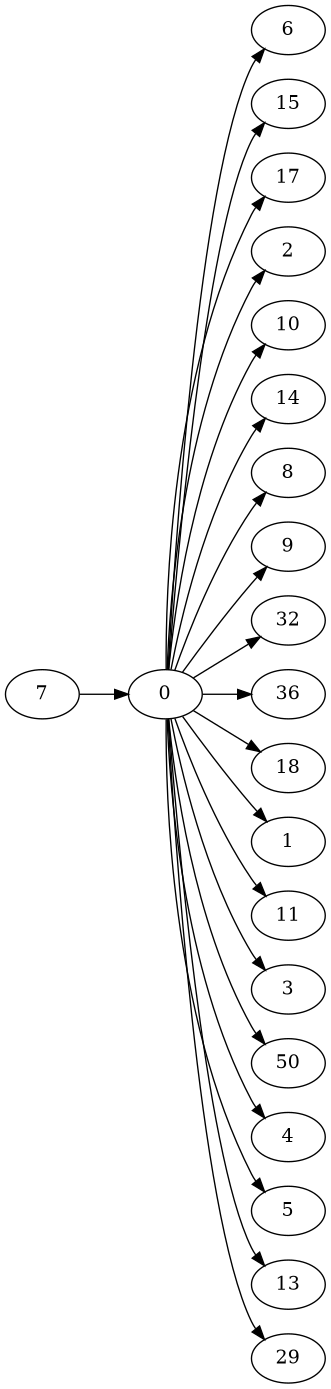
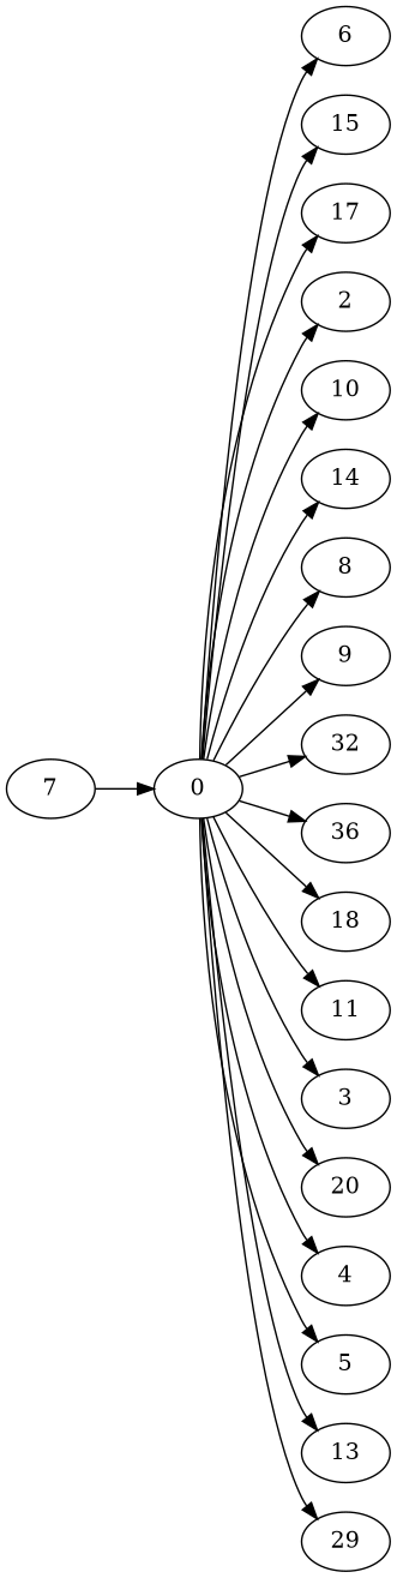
  digraph {
    "Duplicate states"=0
    GraphType=Fork
    "Max states in OPEN"=0
    Modes="120000ms; topo-ordered tasks, ; Pruning: task equivalence, fixed order ready list, ; F-value: ; Optimisation: best schedule length (SL) optimisation on equal, "
    NumberOfTasks=21
    "Pruned using list schedule length"=8138
    "States removed from OPEN"=0
    TargetSystem="Homogeneous-16"
    "Time to schedule (ms)"=273
    "Total idle time"=426
    "Total schedule length"=62
    "Total sequential time"=112
    "Total states created"=22417
    rankdir=LR
    node ["Finish time"=41 Processor=0 "Start time"=56 Weight=2]
    edge [Weight=54]
    0 ["Finish time"=2 "Start time"=0]
    6 ["Finish time"=57 Processor=1 "Start time"=47 Weight=10]
    15 ["Finish time"=34 "Start time"=25 Weight=9]
    17 ["Finish time"=50 "Start time"=41 Weight=9]
    2 ["Finish time"=28 Processor=2 "Start time"=20 Weight=8]
    10 ["Finish time"=23 "Start time"=15 Weight=8]
    14 ["Finish time"=9 "Start time"=2 Weight=7]
    8 ["Finish time"=26 Processor=3 "Start time"=20 Weight=6]
    9 ["Finish time"=56 "Start time"=50 Weight=6]
    n10 ["Finish time"=15 "Start time"=9 Weight=6 label=32]
    n11 ["Finish time"=62 Processor=2 Weight=6 label=36]
    18 ["Finish time"=62 Weight=6]
-   1 ["Finish time"=51 Processor=4 "Start time"=47 Weight=4]
    11 ["Finish time"=51 Processor=5 "Start time"=47 Weight=4]
    3 [Processor=6 "Start time"=38 Weight=3]
-   20 [Processor=7 "Start time"=38 Weight=3 label=50]
+   20 [Processor=7 "Start time"=38 Weight=3]
    4 ["Finish time"=31 Processor=8 "Start time"=29]
    5 ["Finish time"=58 Processor=9]
    13 ["Finish time"=58 Processor=10]
    n20 ["Finish time"=25 "Start time"=23 label=29]
    7 ["Start time"=34 Weight=7]
    0 -> 6 [Weight=45]
    0 -> 15 [Weight=81]
    0 -> 17 [Weight=90]
    0 -> 2 [Weight=18]
    0 -> 10 [Weight=72]
    0 -> 14
    0 -> 8 [Weight=18]
    0 -> 9 [Weight=90]
    0 -> n10 [Weight=63]
    0 -> n11
    0 -> 18 [Weight=90]
-   0 -> 1 [Weight=45]
    0 -> 11 [Weight=45]
    0 -> 3 [Weight=36]
    0 -> 20 [Weight=36]
    0 -> 4 [Weight=27]
    0 -> 5
    0 -> 13
    0 -> n20 [Weight=72]
    7 -> 0 [Weight=81]
  }
